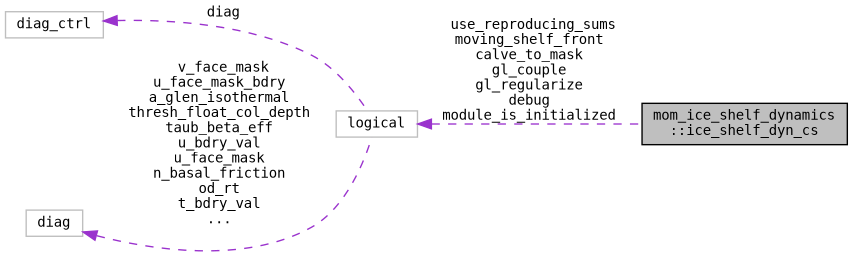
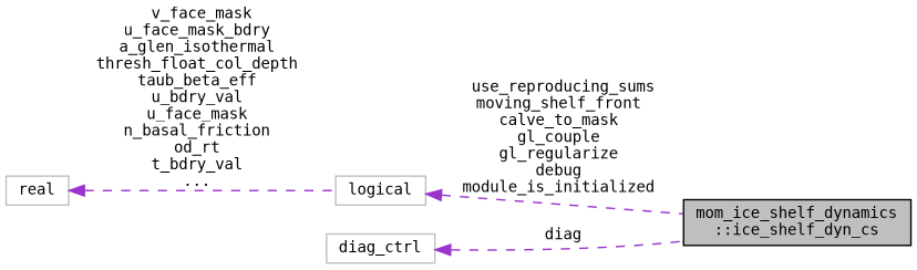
  digraph {
    fontname="DejaVu Sans Mono"
    rankdir=LR
    node [color=grey75 fillcolor=white fontname="DejaVu Sans Mono" fontsize=10 shape=record style=filled]
    edge [color=darkorchid3 dir=back fontname="DejaVu Sans Mono" fontsize=10 labelfontname=Helvetica labelfontsize=10 style=dashed]
    n1 [color=black fillcolor=grey75 fontcolor=black height=0.2 label="mom_ice_shelf_dynamics\l::ice_shelf_dyn_cs" width=0.4]
    n2 [height=0.2 label=logical width=0.4]
    n3 [height=0.2 label=diag_ctrl width=0.4]
-   n4 [height=0.2 label=diag width=0.4]
+   n4 [height=0.2 label=real width=0.4]
    n2 -> n1 [label=" use_reproducing_sums\nmoving_shelf_front\ncalve_to_mask\ngl_couple\ngl_regularize\ndebug\nmodule_is_initialized"]
-   n3 -> n2 [label=" diag"]
+   n3 -> n1 [label=" diag"]
    n4 -> n2 [label=" v_face_mask\nu_face_mask_bdry\na_glen_isothermal\nthresh_float_col_depth\ntaub_beta_eff\nu_bdry_val\nu_face_mask\nn_basal_friction\nod_rt\nt_bdry_val\n..."]
  }
